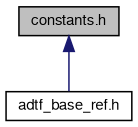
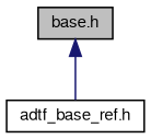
  digraph {
    node [color=black fontname=FreeSans fontsize=10 shape=record style=filled]
-   n1 [fillcolor=grey75 fontcolor=black height=0.2 label="constants.h" width=0.4]
+   n1 [fillcolor=grey75 fontcolor=black height=0.2 label="base.h" width=0.4]
    n2 [fillcolor=white height=0.2 label="adtf_base_ref.h" width=0.4]
    n1 -> n2 [color=midnightblue dir=back fontname=FreeSans fontsize=10 labelfontname=FreeSans labelfontsize=10 style=solid]
  }
